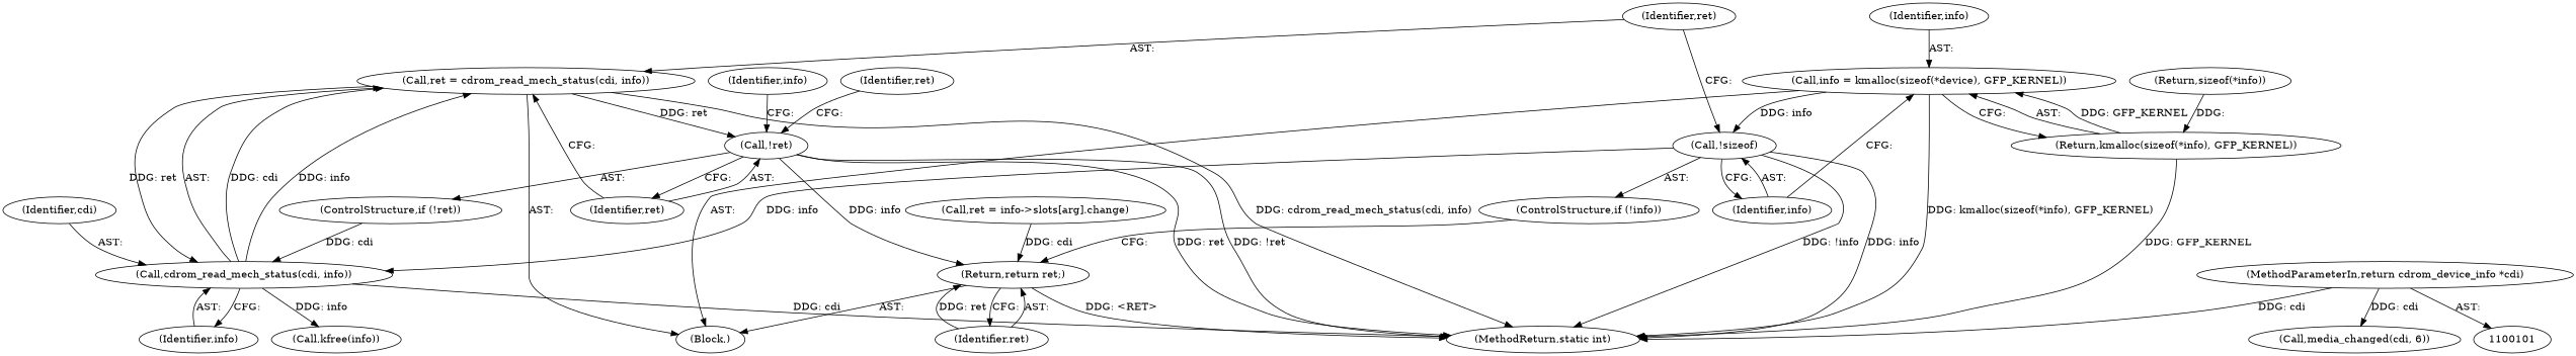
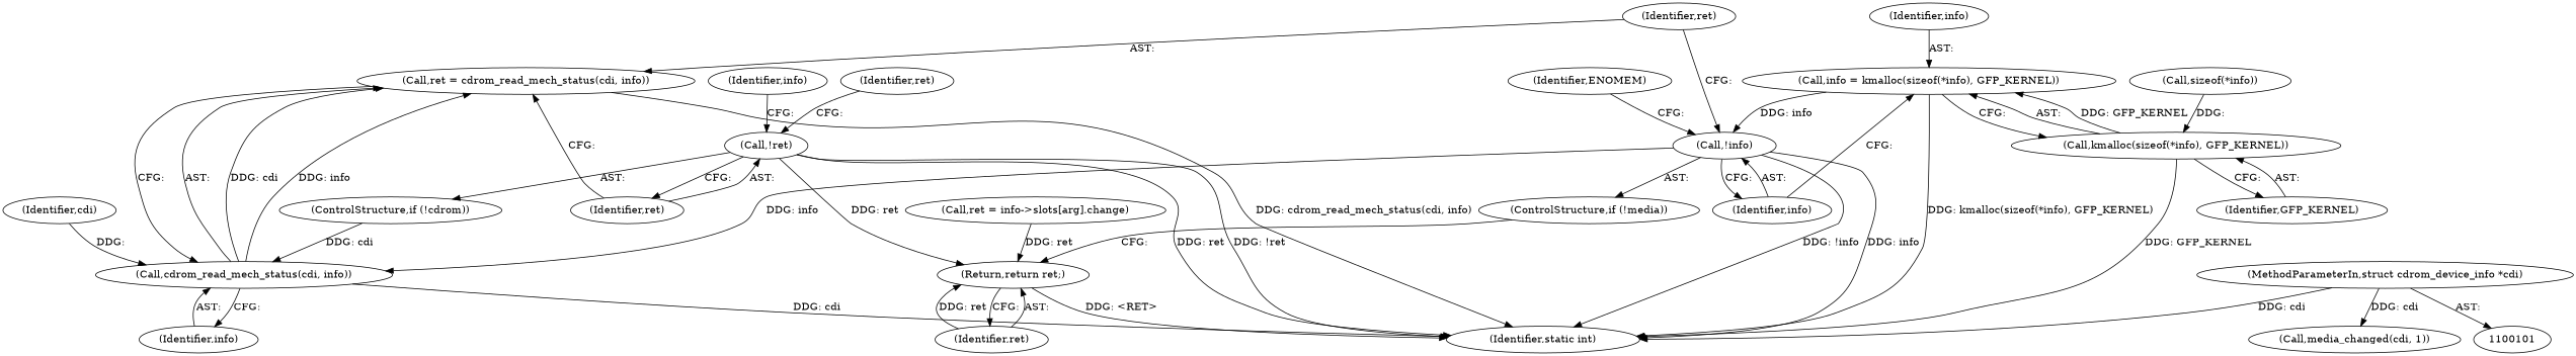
  digraph {
    n1 [label="(Call,ret = cdrom_read_mech_status(cdi, info))"]
    n2 [label="(Call,cdrom_read_mech_status(cdi, info))"]
    n3 [label="(Call,!ret)"]
-   n4 [label="(MethodReturn,static int)"]
-   n5 [label="(Block,)"]
+   n4 [label="(Identifier,static int)"]
    n6 [label="(Identifier,info)"]
-   n7 [label="(Call,kfree(info))"]
    n8 [label="(Return,return ret;)"]
    n9 [label="(Identifier,ret)"]
-   n10 [label="(ControlStructure,if (!ret))"]
-   n11 [label="(MethodParameterIn,return cdrom_device_info *cdi)"]
-   n12 [label="(Call,media_changed(cdi, 6))"]
+   n10 [label="(ControlStructure,if (!cdrom))"]
+   n11 [label="(MethodParameterIn,struct cdrom_device_info *cdi)"]
+   n12 [label="(Call,media_changed(cdi, 1))"]
    n13 [label=1100101]
-   n14 [label="(Call,!sizeof)"]
-   n15 [label="(ControlStructure,if (!info))"]
+   n14 [label="(Call,!info)"]
+   n15 [label="(ControlStructure,if (!media))"]
    n16 [label="(Identifier,info)"]
-   n17 [label="(Call,info = kmalloc(sizeof(*device), GFP_KERNEL))"]
-   n18 [label="(Return,kmalloc(sizeof(*info), GFP_KERNEL))"]
+   n17 [label="(Call,info = kmalloc(sizeof(*info), GFP_KERNEL))"]
+   n18 [label="(Call,kmalloc(sizeof(*info), GFP_KERNEL))"]
+   n19 [label="(Identifier,GFP_KERNEL)"]
    n20 [label="(Identifier,ret)"]
    n21 [label="(Identifier,ret)"]
    n22 [label="(Identifier,info)"]
    n23 [label="(Identifier,ret)"]
    n24 [label="(Identifier,cdi)"]
    n25 [label="(Call,ret = info->slots[arg].change)"]
+   n26 [label="(Identifier,ENOMEM)"]
    n27 [label="(Identifier,info)"]
-   n28 [label="(Return,sizeof(*info))"]
-   n1 -> n2 [label="DDG: ret"]
-   n1 -> n3 [label="DDG: ret"]
+   n28 [label="(Call,sizeof(*info))"]
+   n1 -> n2 [label="CFG: "]
    n1 -> n4 [label="DDG: cdrom_read_mech_status(cdi, info)"]
-   n1 -> n5 [label="AST: "]
    n2 -> n1 [label="AST: "]
    n2 -> n1 [label="DDG: cdi"]
    n2 -> n1 [label="DDG: info"]
    n2 -> n4 [label="DDG: cdi"]
    n2 -> n6 [label="CFG: "]
-   n2 -> n7 [label="DDG: info"]
    n3 -> n4 [label="DDG: !ret"]
    n3 -> n4 [label="DDG: ret"]
-   n3 -> n8 [label="DDG: info"]
+   n3 -> n8 [label="DDG: ret"]
    n3 -> n9 [label="CFG: "]
    n3 -> n10 [label="AST: "]
    n6 -> n2 [label="AST: "]
    n8 -> n4 [label="DDG: <RET>"]
-   n8 -> n5 [label="AST: "]
    n8 -> n20 [label="CFG: "]
    n9 -> n1 [label="CFG: "]
    n9 -> n3 [label="AST: "]
    n10 -> n2 [label="DDG: cdi"]
    n11 -> n4 [label="DDG: cdi"]
    n11 -> n12 [label="DDG: cdi"]
    n11 -> n13 [label="AST: "]
    n14 -> n2 [label="DDG: info"]
    n14 -> n4 [label="DDG: info"]
    n14 -> n4 [label="DDG: !info"]
    n14 -> n15 [label="AST: "]
    n14 -> n16 [label="CFG: "]
    n15 -> n8 [label="CFG: "]
    n16 -> n14 [label="AST: "]
    n16 -> n17 [label="CFG: "]
    n17 -> n4 [label="DDG: kmalloc(sizeof(*info), GFP_KERNEL)"]
-   n17 -> n5 [label="AST: "]
    n17 -> n14 [label="DDG: info"]
    n17 -> n18 [label="CFG: "]
    n18 -> n4 [label="DDG: GFP_KERNEL"]
    n18 -> n17 [label="AST: "]
    n18 -> n17 [label="DDG: GFP_KERNEL"]
+   n18 -> n19 [label="CFG: "]
+   n19 -> n18 [label="AST: "]
    n20 -> n8 [label="AST: "]
    n20 -> n8 [label="DDG: ret"]
    n21 -> n1 [label="AST: "]
    n21 -> n14 [label="CFG: "]
    n22 -> n17 [label="AST: "]
    n23 -> n3 [label="CFG: "]
-   n24 -> n2 [label="AST: "]
-   n25 -> n8 [label="DDG: cdi"]
+   n24 -> n2 [label="DDG: "]
+   n25 -> n8 [label="DDG: ret"]
+   n26 -> n14 [label="CFG: "]
    n27 -> n3 [label="CFG: "]
    n28 -> n18 [label="DDG: "]
  }
